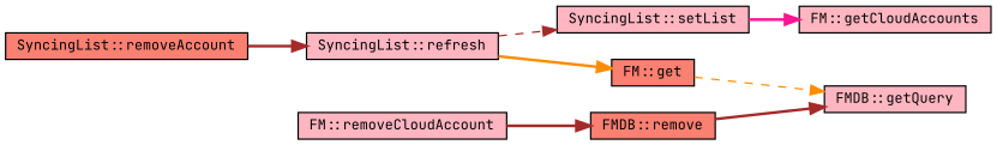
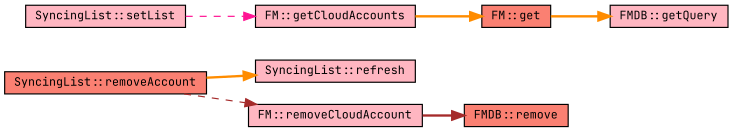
  digraph {
    fontname="JetBrains Mono"
    rankdir=LR
    node [color=black fillcolor=lightpink fontname="JetBrains Mono" fontsize=10 shape=record style=filled]
    edge [color=brown fontname="JetBrains Mono" fontsize=10 labelfontname=Helvetica labelfontsize=10 style=bold]
    n1 [fillcolor=salmon fontcolor=black height=0.2 label="SyncingList::removeAccount" width=0.4]
    n2 [height=0.2 label="SyncingList::refresh" width=0.4]
    n3 [height=0.2 label="FM::removeCloudAccount" width=0.4]
    n4 [height=0.2 label="SyncingList::setList" width=0.4]
    n5 [fillcolor=salmon height=0.2 label="FMDB::remove" width=0.4]
    n6 [height=0.2 label="FM::getCloudAccounts" width=0.4]
    n7 [fillcolor=salmon height=0.2 label="FM::get" width=0.4]
    n8 [height=0.2 label="FMDB::getQuery" width=0.4]
-   n1 -> n2
-   n2 -> n4 [style=dashed]
+   n1 -> n2 [color=darkorange]
+   n1 -> n3 [style=dashed]
    n3 -> n5
-   n4 -> n6 [color=deeppink]
-   n5 -> n8
-   n2 -> n7 [color=darkorange]
-   n7 -> n8 [color=darkorange style=dashed]
+   n4 -> n6 [color=deeppink style=dashed]
+   n6 -> n7 [color=darkorange]
+   n7 -> n8 [color=darkorange]
  }
